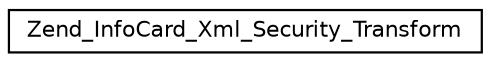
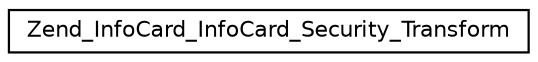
  digraph {
    rankdir=LR
-   n1 [color=black fillcolor=white fontname=Helvetica fontsize=10 height=0.2 label=Zend_InfoCard_Xml_Security_Transform shape=record style=filled width=0.4]
+   n1 [color=black fillcolor=white fontname=Helvetica fontsize=10 height=0.2 label=Zend_InfoCard_InfoCard_Security_Transform shape=record style=filled width=0.4]
  }
